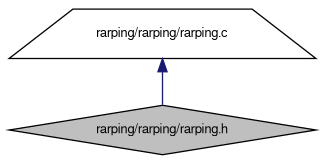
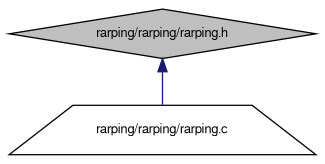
  digraph {
    node [color=black fontname=FreeSans fontsize=10]
    n1 [fillcolor=grey75 fontcolor=black height=0.2 label="rarping/rarping/rarping.h" shape=diamond style=filled width=0.4]
    n2 [height=0.2 label="rarping/rarping/rarping.c" shape=trapezium width=0.4]
-   n2 -> n1 [color=midnightblue dir=back fontname=FreeSans fontsize=10 labelfontname=FreeSans labelfontsize=10 style=solid]
+   n1 -> n2 [color=midnightblue dir=back fontname=FreeSans fontsize=10 labelfontname=FreeSans labelfontsize=10 style=solid]
  }
